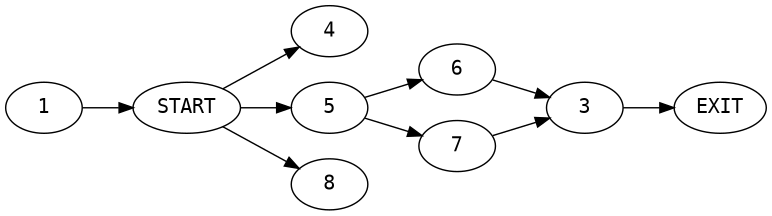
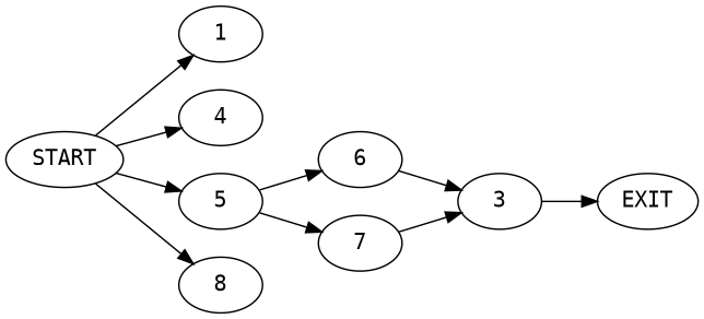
  digraph {
    fontname="DejaVu Sans Mono"
    rankdir=LR
    node [fontname="DejaVu Sans Mono"]
    edge [fontname="DejaVu Sans Mono"]
    n1 [label=START]
    1
    4
    5
    8
    6
    7
    n8 [label=EXIT]
    3
-   1 -> n1
+   n1 -> 1
    n1 -> 4
    n1 -> 5
    n1 -> 8
    5 -> 6
    5 -> 7
    6 -> 3
    7 -> 3
    3 -> n8
  }
